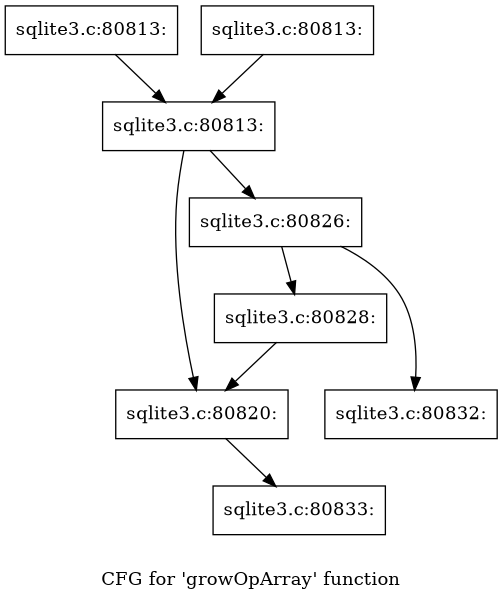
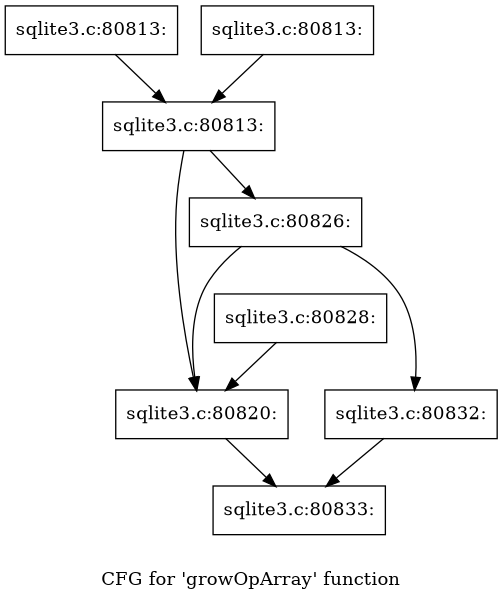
  digraph {
    label="CFG for 'growOpArray' function"
    node [shape=record]
    n1 [label="{sqlite3.c:80813:}"]
    n2 [label="{sqlite3.c:80813:}"]
    n3 [label="{sqlite3.c:80813:}"]
    n4 [label="{sqlite3.c:80820:}"]
    n5 [label="{sqlite3.c:80826:}"]
    n6 [label="{sqlite3.c:80833:}"]
    n7 [label="{sqlite3.c:80828:}"]
    n8 [label="{sqlite3.c:80832:}"]
    n1 -> n2
    n2 -> n4
    n2 -> n5
    n3 -> n2
    n4 -> n6
-   n5 -> n7
+   n5 -> n4
    n5 -> n8
    n7 -> n4
+   n8 -> n6
  }
